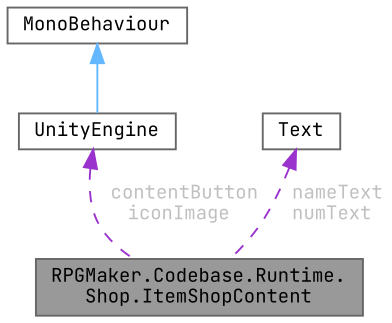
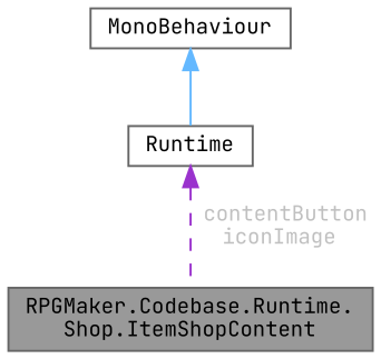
  digraph {
    fontname="JetBrains Mono"
    node [color=gray40 fillcolor=white fontname="JetBrains Mono" fontsize=10 shape=box style=filled]
    edge [color=darkorchid3 dir=back fontname="JetBrains Mono" fontsize=10 labelfontname=Helvetica labelfontsize=10 style=dashed fontcolor=grey]
    n1 [fillcolor=grey60 fontcolor=black height=0.2 label="RPGMaker.Codebase.Runtime.\lShop.ItemShopContent" width=0.4]
    n2 [height=0.2 label=MonoBehaviour width=0.4]
-   n3 [height=0.2 label=UnityEngine width=0.4]
-   n4 [height=0.2 label=Text width=0.4]
+   n3 [height=0.2 label=Runtime width=0.4]
    n2 -> n3 [color=steelblue1 style=solid fontcolor=""]
    n3 -> n1 [label=" contentButton\niconImage"]
-   n4 -> n1 [label=" nameText\nnumText"]
  }
